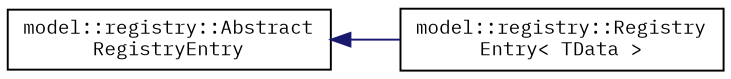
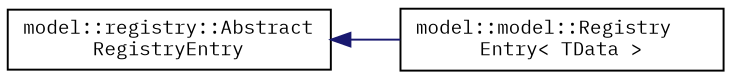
  digraph {
    rankdir=LR
    fontname="IBM Plex Mono"
    node [color=black fillcolor=white fontname="IBM Plex Mono" fontsize=10 shape=record style=filled]
    n1 [height=0.2 label="model::registry::Abstract\lRegistryEntry" width=0.4]
-   n2 [height=0.2 label="model::registry::Registry\lEntry\< TData \>" width=0.4]
+   n2 [height=0.2 label="model::model::Registry\lEntry\< TData \>" width=0.4]
    n1 -> n2 [color=midnightblue dir=back fontname="IBM Plex Mono" fontsize=10 labelfontname=Helvetica labelfontsize=10 style=solid]
  }
